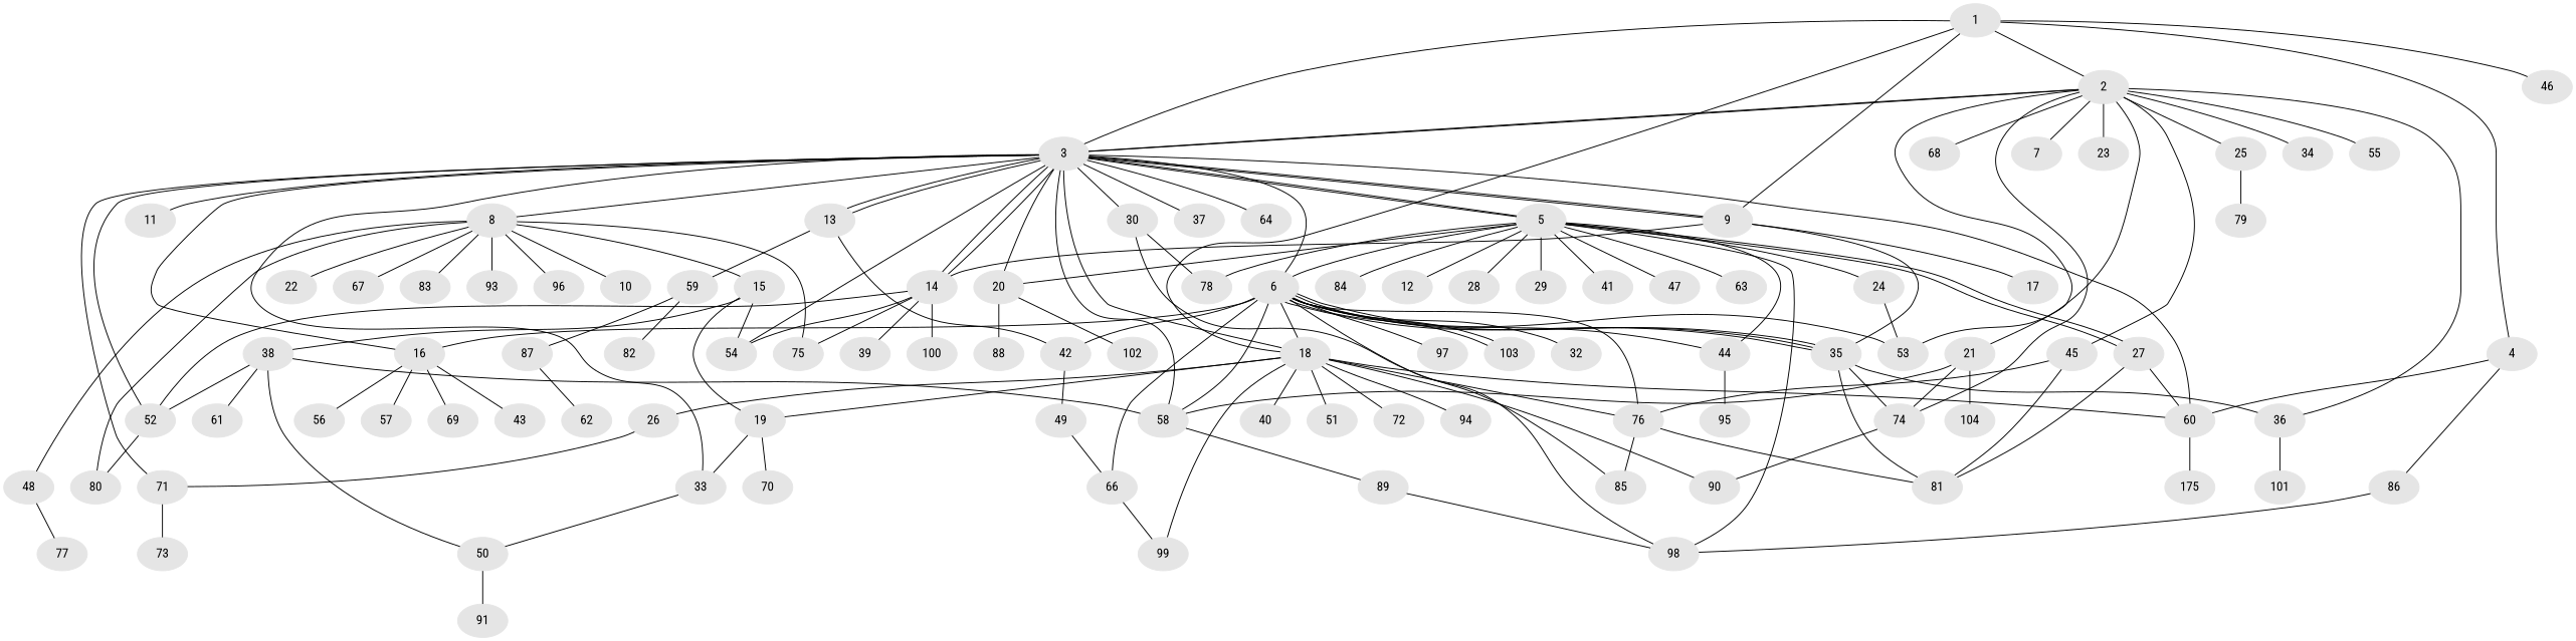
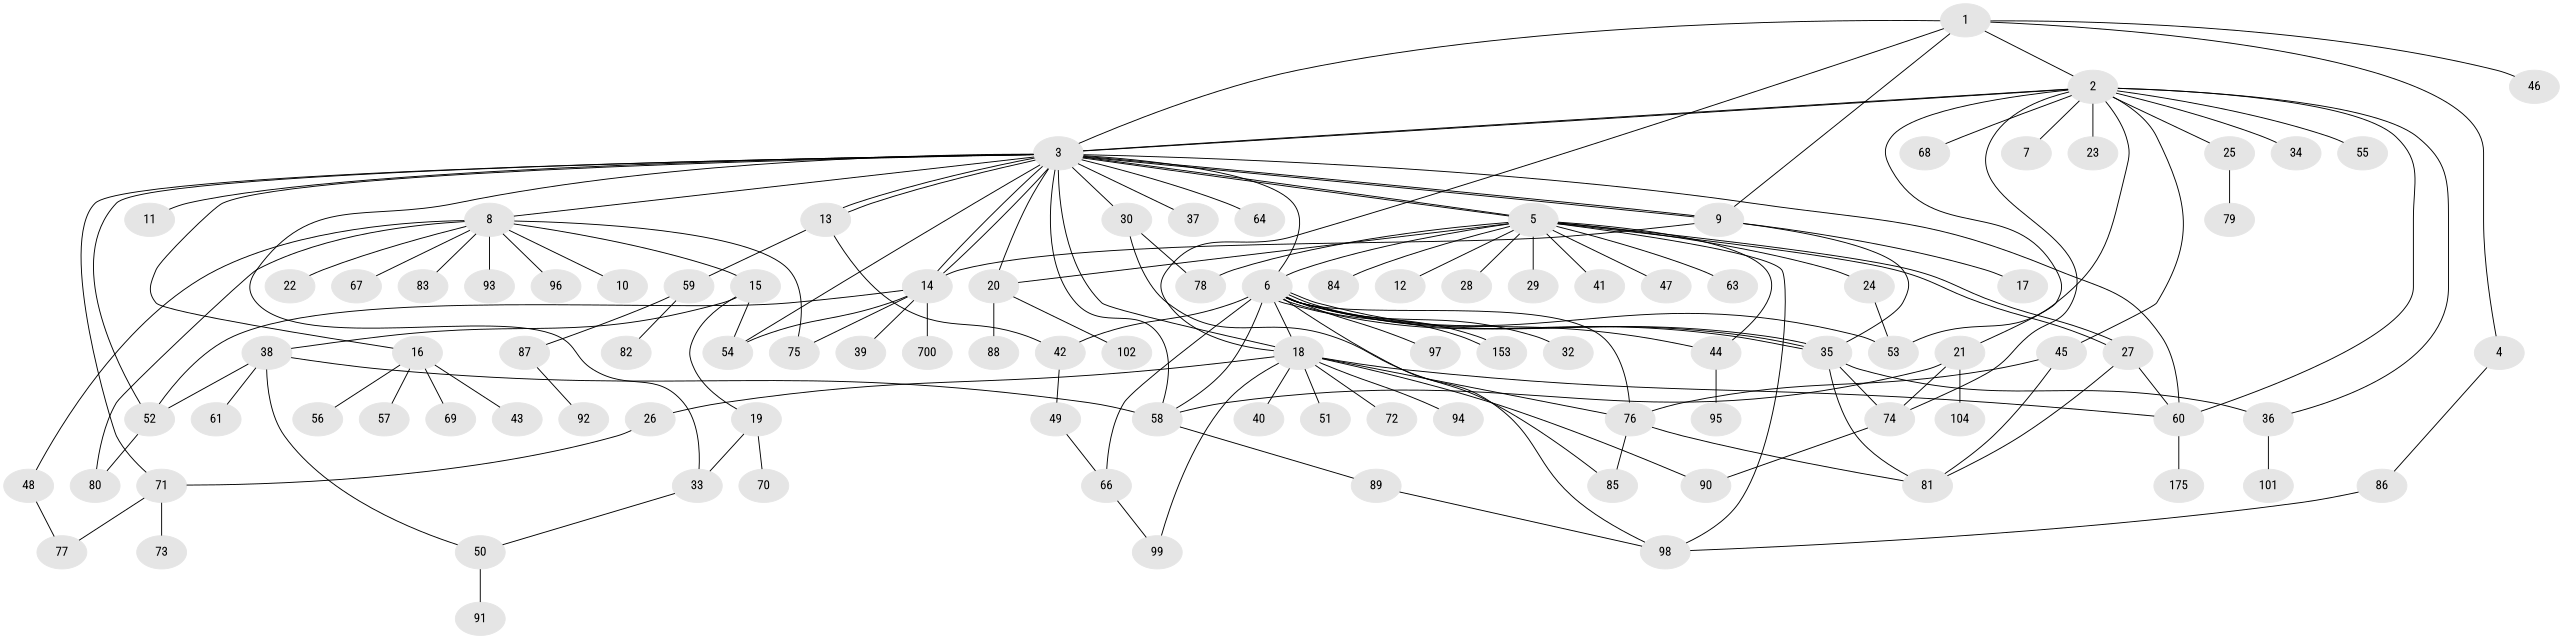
  graph {
    fontname="Roboto Condensed"
    node [color=gray90 fontname="Roboto Condensed" style=filled]
    edge [fontname="Roboto Condensed"]
    1
    2
    3
    4
    9
    18
    46
    7
    21
    23
    25
    34
    36
    45
    53
    55
    60
    68
    74
    5
    6
    8
    11
    13
    14
    16
    20
    30
    33
    37
    52
    54
    58
    64
    71
    86
    35
    17
    76
    19
    26
    40
    51
    72
    90
    94
    99
    104
    79
    101
    81
    n52 [label=175]
    12
    24
    27
    28
    29
    41
    44
    47
    63
    78
    84
    98
    42
    32
    66
    97
-   103
+   103 [label=153]
    10
    15
    22
    48
    67
    75
    80
    83
    93
    96
    59
    39
-   100
+   100 [label=700]
    43
    56
    57
    69
    88
    102
    85
    50
    49
    89
    77
    73
    95
    38
    82
    87
    70
    61
    91
-   92 [label=62]
+   92
    1 -- 2
    1 -- 3
    1 -- 4
    1 -- 9
    1 -- 18
    1 -- 46
    2 -- 3
    2 -- 3
    2 -- 7
    2 -- 21
    2 -- 23
    2 -- 25
    2 -- 34
    2 -- 36
    2 -- 45
    2 -- 53
    2 -- 55
-   4 -- 60
+   2 -- 60
    2 -- 68
    2 -- 74
    3 -- 9
    3 -- 9
    3 -- 18
    3 -- 60
    3 -- 5
    3 -- 5
    3 -- 6
    3 -- 8
    3 -- 11
    3 -- 13
    3 -- 13
    3 -- 14
    3 -- 14
    3 -- 16
    3 -- 20
    3 -- 30
    3 -- 33
    3 -- 37
    3 -- 52
    3 -- 54
    3 -- 58
    3 -- 64
    3 -- 71
    4 -- 86
    9 -- 14
    9 -- 35
    9 -- 17
    18 -- 60
    18 -- 76
-   18 -- 19
    18 -- 26
    18 -- 40
    18 -- 51
    18 -- 72
    18 -- 90
    18 -- 94
    18 -- 99
    21 -- 74
    21 -- 58
    21 -- 104
    25 -- 79
    36 -- 101
    45 -- 76
    45 -- 81
    60 -- n52
    74 -- 90
    5 -- 6
    5 -- 20
    5 -- 12
    5 -- 24
    5 -- 27
    5 -- 27
    5 -- 28
    5 -- 29
    5 -- 41
    5 -- 44
    5 -- 47
    5 -- 63
    5 -- 78
    5 -- 84
    5 -- 98
    6 -- 18
    6 -- 53
-   6 -- 16
    6 -- 58
    6 -- 35
    6 -- 35
    6 -- 35
    6 -- 76
    6 -- 44
    6 -- 98
    6 -- 42
    6 -- 32
    6 -- 66
    6 -- 97
    6 -- 103
    6 -- 103
    8 -- 10
    8 -- 15
    8 -- 22
    8 -- 48
    8 -- 67
    8 -- 75
    8 -- 80
    8 -- 83
    8 -- 93
    8 -- 96
    13 -- 42
    13 -- 59
    14 -- 52
    14 -- 54
    14 -- 75
    14 -- 39
    14 -- 100
    16 -- 43
    16 -- 56
    16 -- 57
    16 -- 69
    20 -- 88
    20 -- 102
    30 -- 78
    30 -- 85
    33 -- 50
    52 -- 80
    58 -- 89
+   71 -- 77
    71 -- 73
    86 -- 98
    35 -- 36
    35 -- 74
    35 -- 81
    76 -- 81
    76 -- 85
    19 -- 33
    19 -- 70
    26 -- 71
    24 -- 53
    27 -- 60
    27 -- 81
    44 -- 95
    42 -- 49
    66 -- 99
    15 -- 54
    15 -- 19
    15 -- 38
    48 -- 77
    59 -- 82
    59 -- 87
    50 -- 91
    49 -- 66
    89 -- 98
    38 -- 52
    38 -- 58
    38 -- 50
    38 -- 61
    87 -- 92
  }
